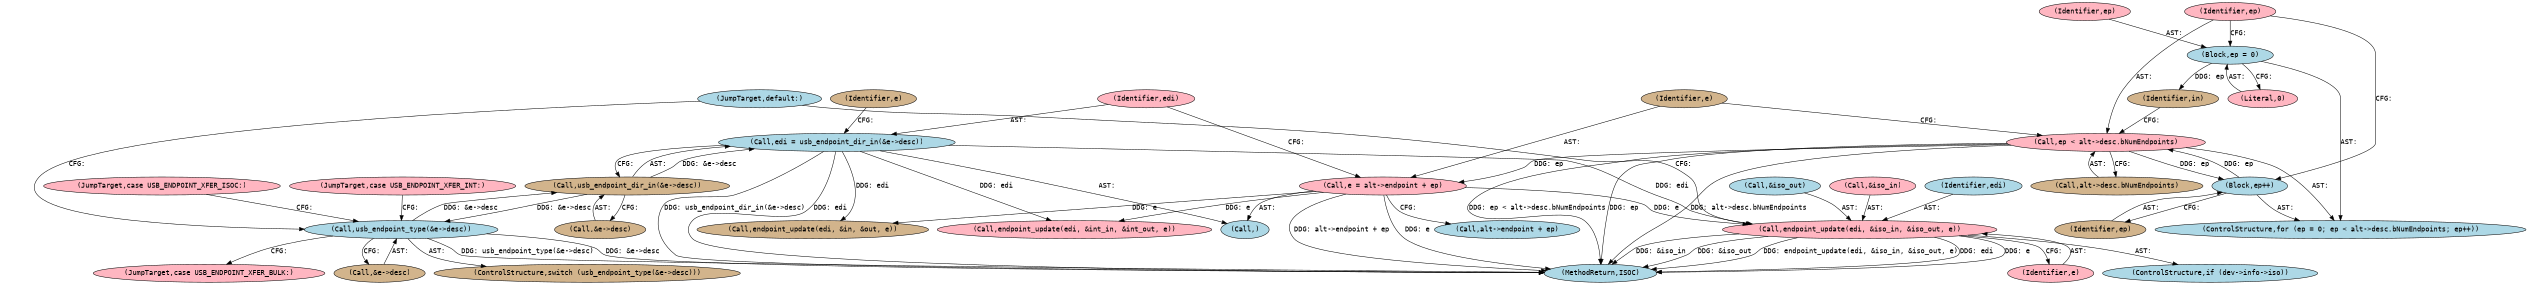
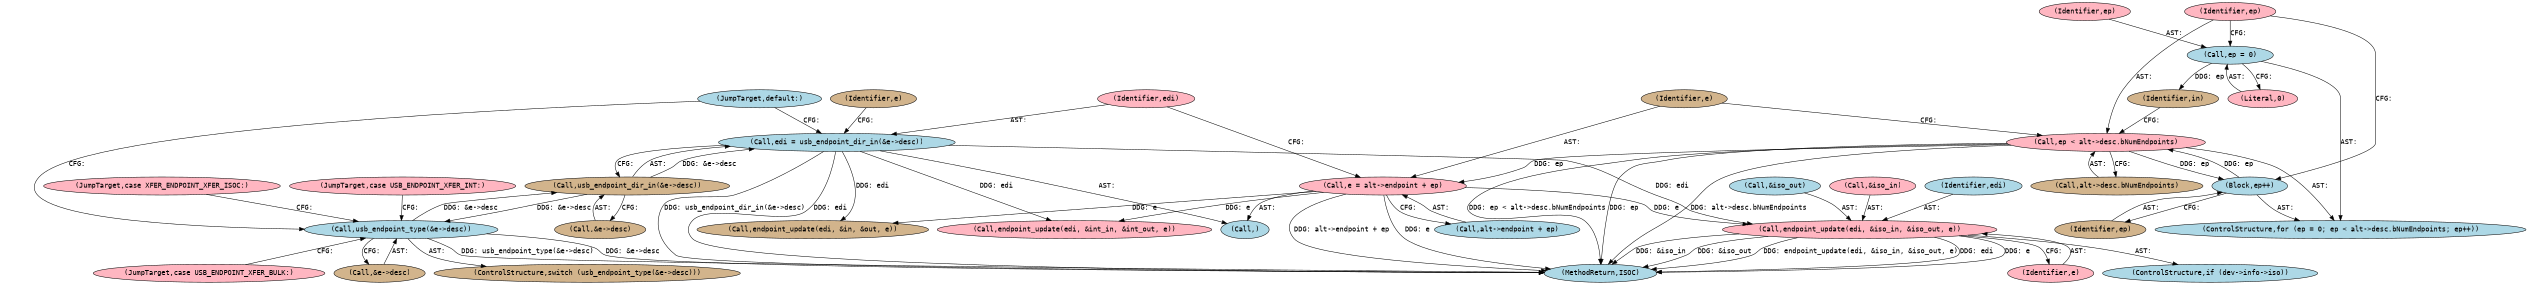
  digraph {
    fontname="DejaVu Sans Mono"
    node [fillcolor=lightpink fontname="DejaVu Sans Mono" style=filled]
    edge [fontname="DejaVu Sans Mono"]
    n1 [label="(Call,endpoint_update(edi, &iso_in, &iso_out, e))"]
    n2 [label="(Identifier,e)"]
    n3 [fillcolor=lightblue label="(MethodReturn,ISOC)"]
    n4 [fillcolor=lightblue label="(ControlStructure,if (dev->info->iso))"]
    n5 [fillcolor=lightblue label="(Call,edi = usb_endpoint_dir_in(&e->desc))"]
    n6 [fillcolor=tan label="(Call,usb_endpoint_dir_in(&e->desc))"]
    n7 [fillcolor=lightblue label="(Call,)"]
    n8 [label="(Call,endpoint_update(edi, &int_in, &int_out, e))"]
    n9 [fillcolor=tan label="(Call,endpoint_update(edi, &in, &out, e))"]
    n10 [fillcolor=lightblue label="(Call,usb_endpoint_type(&e->desc))"]
    n11 [fillcolor=tan label="(Call,&e->desc)"]
    n12 [fillcolor=tan label="(Call,&e->desc)"]
    n13 [fillcolor=tan label="(ControlStructure,switch (usb_endpoint_type(&e->desc)))"]
    n14 [label="(Call,e = alt->endpoint + ep)"]
    n15 [fillcolor=lightblue label="(Call,alt->endpoint + ep)"]
    n16 [label="(Call,ep < alt->desc.bNumEndpoints)"]
    n17 [fillcolor=lightblue label="(Block,ep++)"]
    n18 [fillcolor=lightblue label="(ControlStructure,for (ep = 0; ep < alt->desc.bNumEndpoints; ep++))"]
    n19 [fillcolor=tan label="(Call,alt->desc.bNumEndpoints)"]
    n20 [fillcolor=tan label="(Identifier,ep)"]
-   n21 [fillcolor=lightblue label="(Block,ep = 0)"]
+   n21 [fillcolor=lightblue label="(Call,ep = 0)"]
    n22 [label="(Literal,0)"]
    n23 [fillcolor=tan label="(Identifier,in)"]
    n24 [fillcolor=tan label="(Identifier,e)"]
    n25 [label="(JumpTarget,case USB_ENDPOINT_XFER_BULK:)"]
    n26 [fillcolor=lightblue label="(Call,&iso_out)"]
    n27 [label="(Identifier,ep)"]
    n28 [label="(Call,&iso_in)"]
    n29 [fillcolor=lightblue label="(Identifier,edi)"]
    n30 [label="(JumpTarget,case USB_ENDPOINT_XFER_INT:)"]
    n31 [label="(Identifier,ep)"]
    n32 [fillcolor=tan label="(Identifier,e)"]
    n33 [label="(Identifier,edi)"]
    n34 [fillcolor=lightblue label="(JumpTarget,default:)"]
-   n35 [label="(JumpTarget,case USB_ENDPOINT_XFER_ISOC:)"]
+   n35 [label="(JumpTarget,case XFER_ENDPOINT_XFER_ISOC:)"]
    n1 -> n2 [label="CFG: "]
    n1 -> n3 [label="DDG: e"]
    n1 -> n3 [label="DDG: &iso_in"]
    n1 -> n3 [label="DDG: &iso_out"]
    n1 -> n3 [label="DDG: endpoint_update(edi, &iso_in, &iso_out, e)"]
    n1 -> n3 [label="DDG: edi"]
    n1 -> n4 [label="AST: "]
    n2 -> n1 [label="AST: "]
    n5 -> n1 [label="DDG: edi"]
    n5 -> n3 [label="DDG: usb_endpoint_dir_in(&e->desc)"]
    n5 -> n3 [label="DDG: edi"]
    n5 -> n6 [label="CFG: "]
    n5 -> n7 [label="AST: "]
    n5 -> n8 [label="DDG: edi"]
    n5 -> n9 [label="DDG: edi"]
    n6 -> n5 [label="AST: "]
    n6 -> n5 [label="DDG: &e->desc"]
    n6 -> n10 [label="DDG: &e->desc"]
    n6 -> n11 [label="CFG: "]
    n10 -> n3 [label="DDG: usb_endpoint_type(&e->desc)"]
    n10 -> n3 [label="DDG: &e->desc"]
    n10 -> n6 [label="DDG: &e->desc"]
    n10 -> n12 [label="CFG: "]
    n10 -> n13 [label="AST: "]
    n11 -> n6 [label="AST: "]
    n12 -> n10 [label="AST: "]
    n14 -> n1 [label="DDG: e"]
    n14 -> n3 [label="DDG: alt->endpoint + ep"]
    n14 -> n3 [label="DDG: e"]
    n14 -> n7 [label="AST: "]
    n14 -> n8 [label="DDG: e"]
    n14 -> n9 [label="DDG: e"]
    n14 -> n15 [label="CFG: "]
+   n15 -> n14 [label="AST: "]
    n16 -> n3 [label="DDG: ep"]
    n16 -> n3 [label="DDG: alt->desc.bNumEndpoints"]
    n16 -> n3 [label="DDG: ep < alt->desc.bNumEndpoints"]
    n16 -> n14 [label="DDG: ep"]
    n16 -> n17 [label="DDG: ep"]
    n16 -> n18 [label="AST: "]
    n16 -> n19 [label="CFG: "]
    n17 -> n16 [label="DDG: ep"]
    n17 -> n18 [label="AST: "]
    n17 -> n20 [label="CFG: "]
    n19 -> n16 [label="AST: "]
    n20 -> n17 [label="AST: "]
    n21 -> n18 [label="AST: "]
    n21 -> n22 [label="CFG: "]
    n21 -> n23 [label="DDG: ep"]
    n22 -> n21 [label="AST: "]
    n23 -> n16 [label="CFG: "]
    n24 -> n14 [label="AST: "]
    n24 -> n16 [label="CFG: "]
-   n10 -> n25 [label="CFG: "]
+   n25 -> n10 [label="CFG: "]
    n26 -> n1 [label="AST: "]
    n27 -> n16 [label="AST: "]
    n27 -> n17 [label="CFG: "]
    n27 -> n21 [label="CFG: "]
    n28 -> n1 [label="AST: "]
    n29 -> n1 [label="AST: "]
    n30 -> n10 [label="CFG: "]
    n31 -> n21 [label="AST: "]
    n32 -> n5 [label="CFG: "]
    n33 -> n5 [label="AST: "]
    n33 -> n14 [label="CFG: "]
-   n34 -> n1 [label="CFG: "]
+   n34 -> n5 [label="CFG: "]
    n34 -> n10 [label="CFG: "]
    n35 -> n10 [label="CFG: "]
  }
